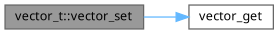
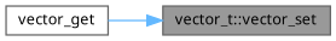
  digraph {
    rankdir=LR
    node [fontname=Mononoki fontsize=10 shape=box style=filled]
    n1 [color=gray40 fillcolor=grey60 fontcolor=black height=0.2 label="vector_t::vector_set" width=0.4]
    n2 [color=grey40 fillcolor=white height=0.2 label=vector_get width=0.4]
-   n1 -> n2 [color=steelblue1 fontname=Mononoki fontsize=10 labelfontname=Mononoki labelfontsize=10 style=solid]
+   n2 -> n1 [color=steelblue1 fontname=Mononoki fontsize=10 labelfontname=Mononoki labelfontsize=10 style=solid]
  }
